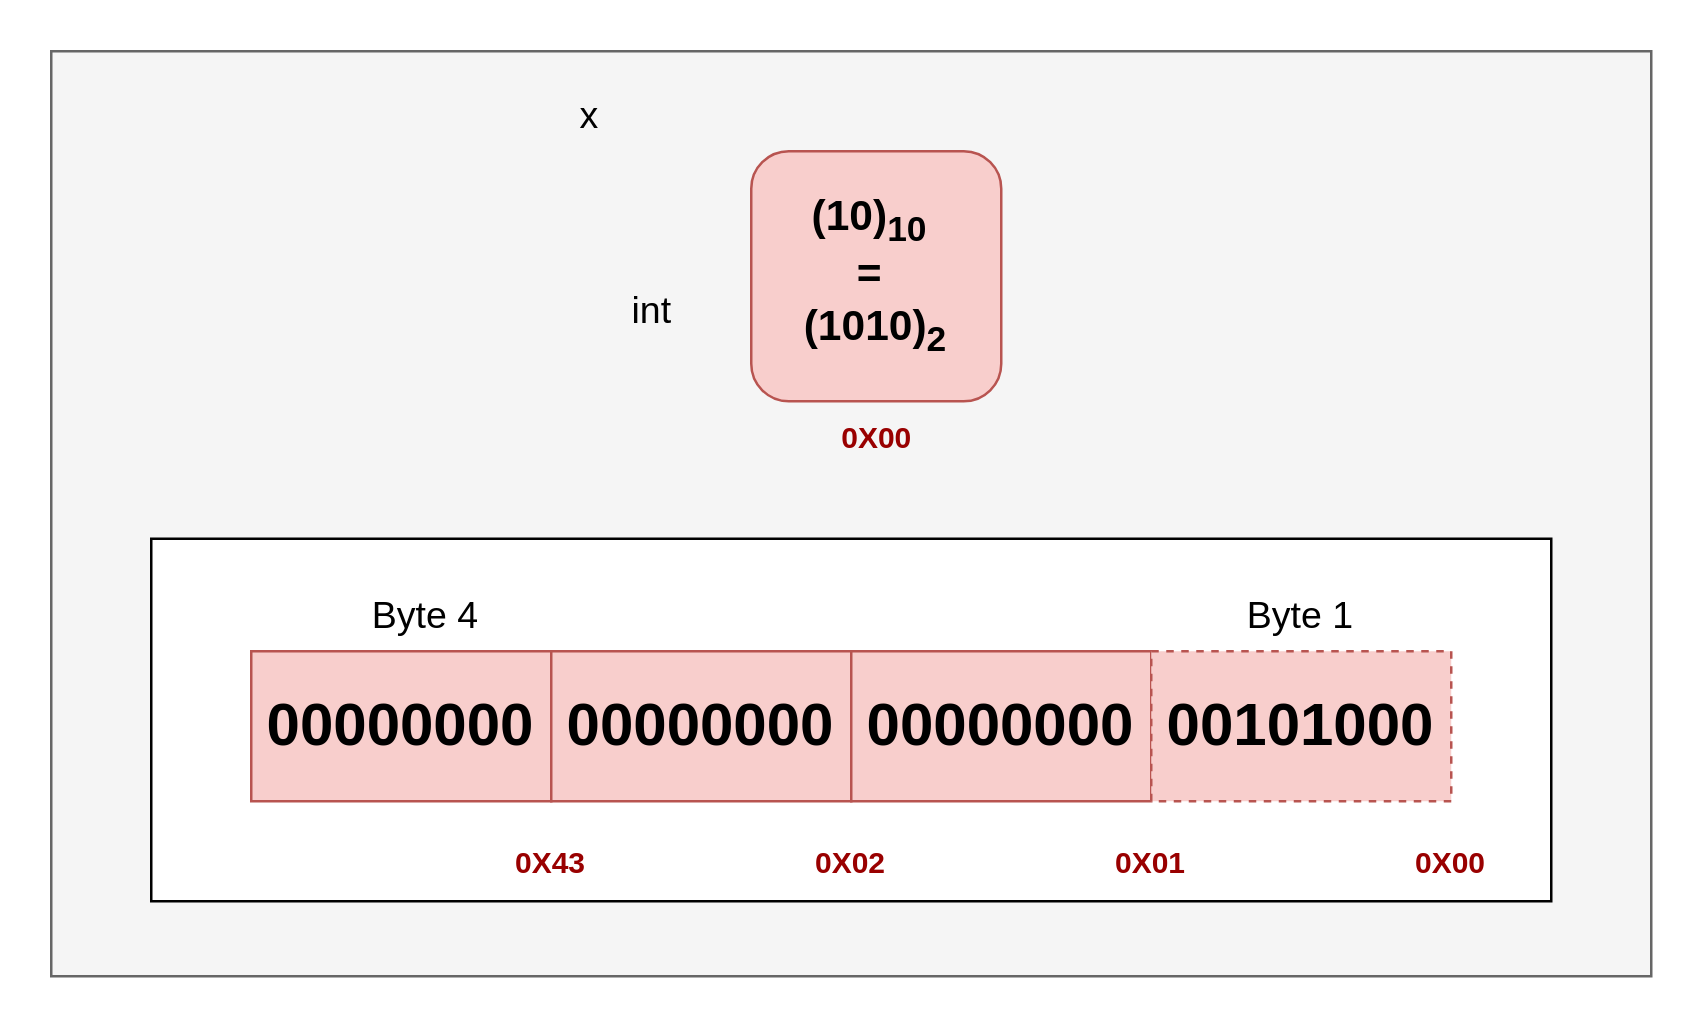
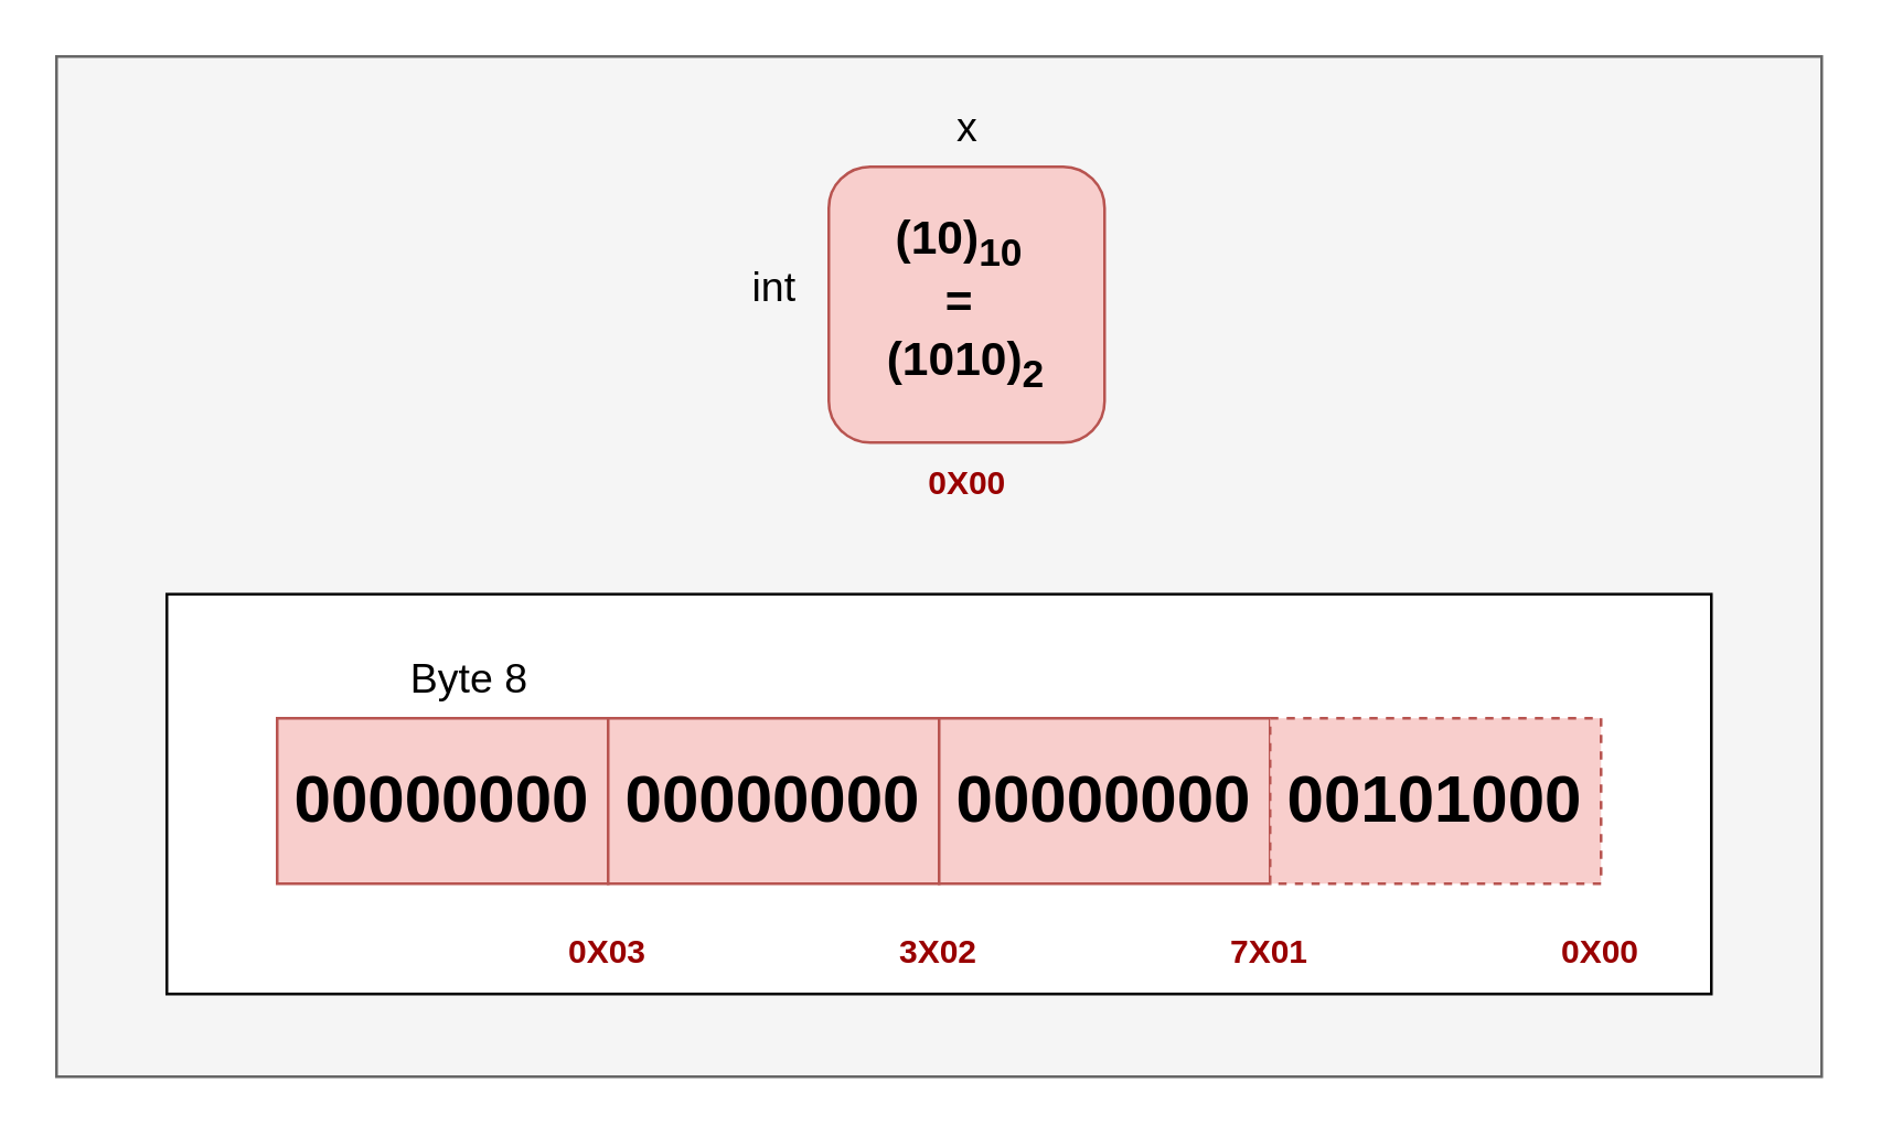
  <mxCell id="0" />
  <mxCell id="1" parent="0" />
  <mxCell id="2" value="" style="rounded=0;whiteSpace=wrap;html=1;fillColor=#f5f5f5;fontColor=#333333;strokeColor=#666666;" vertex="1" parent="1"><mxGeometry x="20" y="20" width="640" height="370" as="geometry" /></mxCell>
  <mxCell id="3" value="" style="rounded=0;whiteSpace=wrap;html=1;" vertex="1" parent="1"><mxGeometry x="60" y="215" width="560" height="145" as="geometry" /></mxCell>
  <mxCell id="4" value="&lt;span style=&quot;font-size: 24px;&quot;&gt;00000000&lt;/span&gt;" style="rounded=0;whiteSpace=wrap;html=1;fillColor=#f8cecc;strokeColor=#b85450;fontStyle=1" vertex="1" parent="1"><mxGeometry x="100" y="260" width="120" height="60" as="geometry" /></mxCell>
  <mxCell id="5" value="&lt;span style=&quot;font-size: 24px;&quot;&gt;00000000&lt;/span&gt;" style="rounded=0;whiteSpace=wrap;html=1;fillColor=#f8cecc;strokeColor=#b85450;fontStyle=1" vertex="1" parent="1"><mxGeometry x="220" y="260" width="120" height="60" as="geometry" /></mxCell>
  <mxCell id="6" value="&lt;span style=&quot;font-size: 24px;&quot;&gt;00000000&lt;/span&gt;" style="rounded=0;whiteSpace=wrap;html=1;fillColor=#f8cecc;strokeColor=#b85450;fontStyle=1" vertex="1" parent="1"><mxGeometry x="340" y="260" width="120" height="60" as="geometry" /></mxCell>
  <mxCell id="7" value="&lt;font style=&quot;font-size: 24px;&quot;&gt;00101000&lt;/font&gt;" style="rounded=0;whiteSpace=wrap;html=1;fillColor=#f8cecc;strokeColor=#b85450;fontStyle=1;dashed=1;" vertex="1" parent="1"><mxGeometry x="460" y="260" width="120" height="60" as="geometry" /></mxCell>
  <mxCell id="8" value="0X00" style="text;html=1;align=center;verticalAlign=middle;whiteSpace=wrap;rounded=0;fontColor=#990000;fontStyle=1" vertex="1" parent="1"><mxGeometry x="550" y="330" width="60" height="30" as="geometry" /></mxCell>
- <mxCell id="9" value="&lt;font style=&quot;font-size: 15px;&quot;&gt;Byte 1&lt;/font&gt;" style="text;html=1;align=center;verticalAlign=middle;whiteSpace=wrap;rounded=0;" vertex="1" parent="1"><mxGeometry x="490" y="230" width="60" height="30" as="geometry" /></mxCell>
- <mxCell id="10" value="&lt;font style=&quot;font-size: 15px;&quot;&gt;Byte 4&lt;/font&gt;" style="text;html=1;align=center;verticalAlign=middle;whiteSpace=wrap;rounded=0;" vertex="1" parent="1"><mxGeometry x="140" y="230" width="60" height="30" as="geometry" /></mxCell>
+ <mxCell id="10" value="&lt;font style=&quot;font-size: 15px;&quot;&gt;Byte 8&lt;/font&gt;" style="text;html=1;align=center;verticalAlign=middle;whiteSpace=wrap;rounded=0;" vertex="1" parent="1"><mxGeometry x="140" y="230" width="60" height="30" as="geometry" /></mxCell>
  <mxCell id="11" value="&lt;font style=&quot;font-size: 17px;&quot;&gt;(10)&lt;sub&gt;10&lt;/sub&gt;&amp;nbsp;&lt;/font&gt;&lt;div&gt;&lt;font style=&quot;font-size: 17px;&quot;&gt;=&amp;nbsp;&lt;/font&gt;&lt;/div&gt;&lt;div&gt;&lt;font style=&quot;font-size: 17px;&quot;&gt;(1010)&lt;sub&gt;2&lt;/sub&gt;&lt;/font&gt;&lt;/div&gt;" style="whiteSpace=wrap;html=1;aspect=fixed;fillColor=#f8cecc;strokeColor=#b85450;fontStyle=1;rounded=1;" vertex="1" parent="1"><mxGeometry x="300" width="100" height="100" as="geometry" y="60" /></mxCell>
- <mxCell id="12" value="&lt;font style=&quot;font-size: 15px;&quot;&gt;int&lt;/font&gt;" style="text;html=1;align=center;verticalAlign=middle;resizable=0;points=[];autosize=1;strokeColor=none;fillColor=none;fontSize=15;" vertex="1" parent="1"><mxGeometry x="240" y="108" width="40" height="30" as="geometry" /></mxCell>
+ <mxCell id="12" value="&lt;font style=&quot;font-size: 15px;&quot;&gt;int&lt;/font&gt;" style="text;html=1;align=center;verticalAlign=middle;resizable=0;points=[];autosize=1;strokeColor=none;fillColor=none;fontSize=15;" vertex="1" parent="1"><mxGeometry x="260" y="88" width="40" height="30" as="geometry" /></mxCell>
  <mxCell id="13" value="0X00" style="text;html=1;align=center;verticalAlign=middle;resizable=0;points=[];autosize=1;strokeColor=none;fillColor=none;fontColor=#990000;fontStyle=1" vertex="1" parent="1"><mxGeometry x="325" y="160" width="50" height="30" as="geometry" /></mxCell>
- <mxCell id="14" value="x" style="text;html=1;align=center;verticalAlign=middle;resizable=0;points=[];autosize=1;strokeColor=none;fillColor=none;fontSize=15;" vertex="1" parent="1"><mxGeometry x="220" y="30" width="30" height="30" as="geometry" /></mxCell>
- <mxCell id="15" value="0X01" style="text;html=1;align=center;verticalAlign=middle;whiteSpace=wrap;rounded=0;fontColor=#990000;fontStyle=1" vertex="1" parent="1"><mxGeometry x="430" y="330" width="60" height="30" as="geometry" /></mxCell>
- <mxCell id="16" value="0X02" style="text;html=1;align=center;verticalAlign=middle;whiteSpace=wrap;rounded=0;fontColor=#990000;fontStyle=1" vertex="1" parent="1"><mxGeometry x="310" y="330" width="60" height="30" as="geometry" /></mxCell>
- <mxCell id="17" value="0X43" style="text;html=1;align=center;verticalAlign=middle;whiteSpace=wrap;rounded=0;fontColor=#990000;fontStyle=1" vertex="1" parent="1"><mxGeometry x="190" y="330" width="60" height="30" as="geometry" /></mxCell>
+ <mxCell id="14" value="x" style="text;html=1;align=center;verticalAlign=middle;resizable=0;points=[];autosize=1;strokeColor=none;fillColor=none;fontSize=15;" vertex="1" parent="1"><mxGeometry x="335" y="30" width="30" height="30" as="geometry" /></mxCell>
+ <mxCell id="15" value="7X01" style="text;html=1;align=center;verticalAlign=middle;whiteSpace=wrap;rounded=0;fontColor=#990000;fontStyle=1" vertex="1" parent="1"><mxGeometry x="430" y="330" width="60" height="30" as="geometry" /></mxCell>
+ <mxCell id="16" value="3X02" style="text;html=1;align=center;verticalAlign=middle;whiteSpace=wrap;rounded=0;fontColor=#990000;fontStyle=1" vertex="1" parent="1"><mxGeometry x="310" y="330" width="60" height="30" as="geometry" /></mxCell>
+ <mxCell id="17" value="0X03" style="text;html=1;align=center;verticalAlign=middle;whiteSpace=wrap;rounded=0;fontColor=#990000;fontStyle=1" vertex="1" parent="1"><mxGeometry x="190" y="330" width="60" height="30" as="geometry" /></mxCell>
